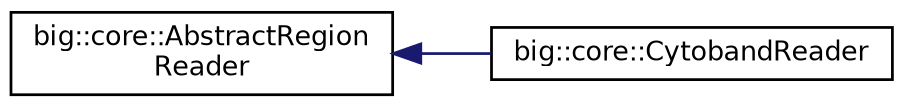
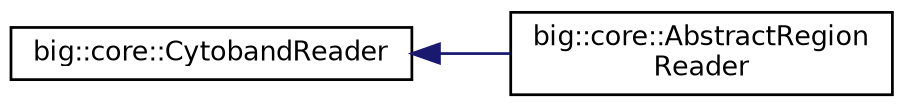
  digraph {
    rankdir=LR
    node [color=black fillcolor=white fontname=Helvetica fontsize=10 shape=record style=filled]
    n1 [height=0.2 label="big::core::AbstractRegion\lReader" width=0.4]
    n2 [height=0.2 label="big::core::CytobandReader" width=0.4]
-   n1 -> n2 [color=midnightblue dir=back fontname=Helvetica fontsize=10 labelfontname=Helvetica labelfontsize=10 style=solid]
+   n2 -> n1 [color=midnightblue dir=back fontname=Helvetica fontsize=10 labelfontname=Helvetica labelfontsize=10 style=solid]
  }
